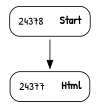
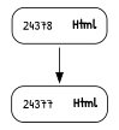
  digraph {
    fontname="Patrick Hand"
    node [shape=none fontname="Patrick Hand"]
    n1 [label=<<TABLE border='1' cellspacing='0' cellpadding='10' style='rounded' ><TR><TD border='0'>24377</TD><TD border='0'><B>Html</B></TD></TR></TABLE>>]
-   n2 [label=<<TABLE border='1' cellspacing='0' cellpadding='10' style='rounded' ><TR><TD border='0'>24378</TD><TD border='0'><B>Start</B></TD></TR></TABLE>>]
+   n2 [label=<<TABLE border='1' cellspacing='0' cellpadding='10' style='rounded' ><TR><TD border='0'>24378</TD><TD border='0'><B>Html</B></TD></TR></TABLE>>]
    n2 -> n1 [weight=2 fontname="Patrick Hand"]
  }
